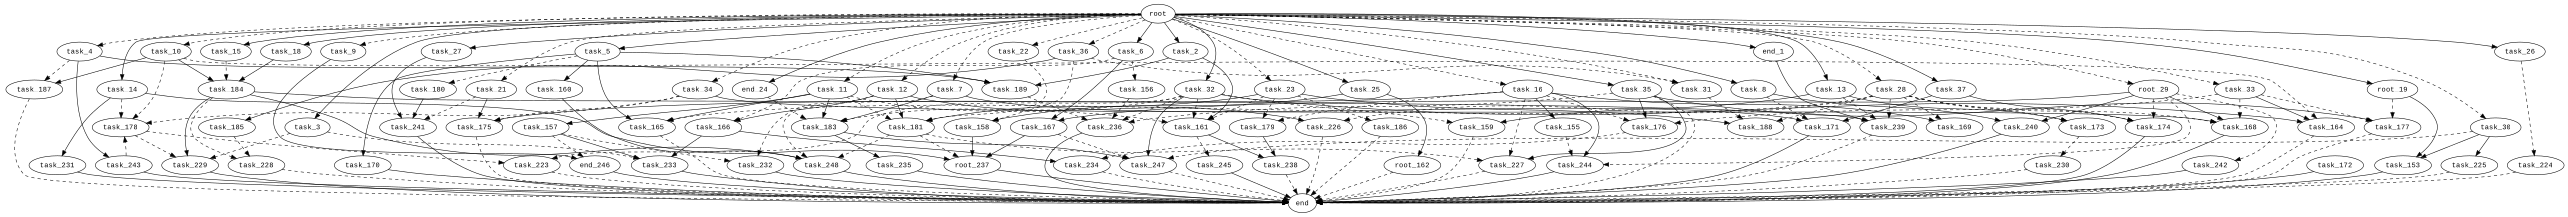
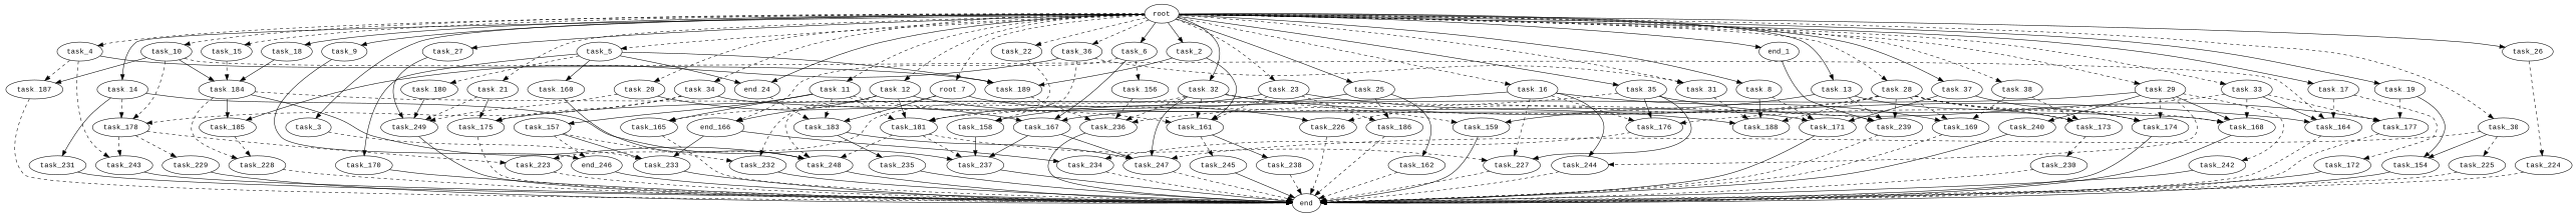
  digraph {
    fontname="Liberation Mono"
    node [fontname="Liberation Mono"]
    edge [fontname="Liberation Mono" style=dashed]
    n1 [label=end_1]
    root
    task_2
    task_3
    task_4
    task_5
    task_6
-   task_7
+   task_7 [label=root_7]
    task_8
    task_9
    task_10
    task_11
    task_12
    task_13
    task_14
    task_15
    task_16
+   task_17
    task_18
-   task_19 [label=root_19]
+   task_19
+   task_20
    task_21
    task_22
    task_23
    n25 [label=end_24]
    task_25
    task_26
    task_27
    task_28
-   task_29 [label=root_29]
+   task_29
    task_30
    task_31
    task_32
    task_33
    task_34
    task_35
    task_36
    task_37
+   task_38
    task_239
    task_161
    task_189
    task_229
    task_233
    task_187
    task_243
    task_160
    task_165
    task_170
    task_180
    task_156
-   task_166
+   task_166 [label=end_166]
    task_167
    task_171
    task_183
    task_248
    task_240
    n58 [label=end_246]
    task_164
    task_178
    task_184
    task_157
    task_181
    task_226
    task_232
    task_159
    task_173
    task_231
-   task_237 [label=root_237]
-   task_155
+   task_237
    task_169
    task_175
    task_176
-   task_179
    task_227
    task_244
    task_172
-   task_154 [label=task_153]
+   task_154
    task_177
-   task_241
+   task_241 [label=task_249]
    task_186
    task_188
    task_158
-   task_162 [label=root_162]
+   task_162
    task_224
    task_168
    task_174
    task_242
    task_225
    task_247
    task_223
    task_236
    task_185
    end
    task_238
    task_245
    task_234
    task_235
    task_228
    task_230
    n1 -> task_239 [style=solid]
    root -> n1 [style=solid]
    root -> task_2 [style=solid]
    root -> task_3 [style=solid]
    root -> task_4
-   root -> task_5 [style=solid]
+   root -> task_5
    root -> task_6 [style=solid]
    root -> task_7
    root -> task_8 [style=solid]
-   root -> task_9
+   root -> task_9 [style=solid]
    root -> task_10
    root -> task_11
    root -> task_12
    root -> task_13 [style=solid]
    root -> task_14 [style=solid]
-   root -> task_15 [style=solid]
+   root -> task_15
    root -> task_16
+   root -> task_17 [style=solid]
    root -> task_18 [style=solid]
    root -> task_19 [style=solid]
+   root -> task_20
    root -> task_21
    root -> task_22
    root -> task_23
    root -> n25 [style=solid]
    root -> task_25 [style=solid]
    root -> task_26 [style=solid]
    root -> task_27 [style=solid]
    root -> task_28
    root -> task_29
    root -> task_30
    root -> task_31
    root -> task_32 [style=solid]
    root -> task_33
    root -> task_34
    root -> task_35 [style=solid]
    root -> task_36
    root -> task_37 [style=solid]
+   root -> task_38
    task_2 -> task_161 [style=solid]
    task_2 -> task_189 [style=solid]
-   task_3 -> task_229
    task_3 -> task_233
    task_4 -> task_189 [style=solid]
    task_4 -> task_187
-   task_4 -> task_243 [style=solid]
+   task_4 -> task_243
    task_5 -> task_189 [style=solid]
    task_5 -> task_160 [style=solid]
-   task_5 -> task_165 [style=solid]
+   task_5 -> n25 [style=solid]
    task_5 -> task_170 [style=solid]
    task_5 -> task_180
    task_6 -> task_156
    task_6 -> task_166
    task_6 -> task_167 [style=solid]
    task_7 -> task_171 [style=solid]
    task_7 -> task_183 [style=solid]
    task_7 -> task_248
    task_8 -> task_171
-   task_8 -> task_240 [style=solid]
+   task_8 -> task_188 [style=solid]
    task_9 -> n58 [style=solid]
    task_10 -> task_187 [style=solid]
    task_10 -> task_164
    task_10 -> task_178
    task_10 -> task_184 [style=solid]
    task_11 -> task_161
    task_11 -> task_165 [style=solid]
-   task_11 -> task_183 [style=solid]
+   task_11 -> task_183
    task_11 -> task_157 [style=solid]
    task_11 -> task_181
    task_12 -> task_166 [style=solid]
    task_12 -> task_181 [style=solid]
    task_12 -> task_226 [style=solid]
    task_12 -> task_232
    task_13 -> task_239
    task_13 -> task_159 [style=solid]
    task_13 -> task_173 [style=solid]
    task_14 -> task_178
    task_14 -> task_231 [style=solid]
    task_14 -> task_237 [style=solid]
    task_15 -> task_184
-   task_16 -> task_155 [style=solid]
    task_16 -> task_169 [style=solid]
    task_16 -> task_175 [style=solid]
    task_16 -> task_176
-   task_16 -> task_179
    task_16 -> task_227
    task_16 -> task_244 [style=solid]
+   task_17 -> task_164
+   task_17 -> task_172
    task_18 -> task_184 [style=solid]
    task_19 -> task_154 [style=solid]
    task_19 -> task_177
+   task_20 -> task_167 [style=solid]
+   task_20 -> task_241
    task_21 -> task_175 [style=solid]
    task_21 -> task_241
    task_22 -> task_181
    task_23 -> task_161
    task_23 -> task_181 [style=solid]
-   task_23 -> task_179
    task_23 -> task_186
    task_23 -> task_188 [style=solid]
    n25 -> task_183
+   task_25 -> task_186
    task_25 -> task_158 [style=solid]
    task_25 -> task_162 [style=solid]
    task_26 -> task_224
    task_27 -> task_241 [style=solid]
    task_28 -> task_239
    task_28 -> task_165
    task_28 -> task_226
    task_28 -> task_173
    task_28 -> task_169
    task_28 -> task_188
    task_28 -> task_168
    task_28 -> task_174
    task_29 -> task_167 [style=solid]
    task_29 -> task_240 [style=solid]
    task_29 -> task_244
    task_29 -> task_168 [style=solid]
    task_29 -> task_174
    task_29 -> task_242
    task_30 -> task_154 [style=solid]
-   task_30 -> task_225 [style=solid]
+   task_30 -> task_225
    task_30 -> task_247
    task_31 -> task_188
    task_32 -> task_161
-   task_32 -> task_183
    task_32 -> task_164 [style=solid]
    task_32 -> task_159
    task_32 -> task_247 [style=solid]
    task_32 -> task_223
    task_32 -> task_236
    task_33 -> task_164 [style=solid]
    task_33 -> task_176
    task_33 -> task_177
    task_33 -> task_168
    task_34 -> task_178
    task_34 -> task_175
    task_34 -> task_168 [style=solid]
    task_35 -> task_176 [style=solid]
    task_35 -> task_227 [style=solid]
    task_35 -> task_177 [style=solid]
    task_35 -> task_236
    task_36 -> task_31
    task_36 -> task_158
    task_36 -> task_185 [style=solid]
    task_37 -> task_171 [style=solid]
    task_37 -> task_174 [style=solid]
+   task_38 -> task_173
+   task_38 -> task_169
    task_239 -> end
    task_161 -> task_238 [style=solid]
    task_161 -> task_245
    task_189 -> task_236
    task_229 -> end [style=solid]
    task_233 -> end [style=solid]
    task_187 -> end
    task_243 -> end [style=solid]
    task_160 -> task_248 [style=solid]
    task_165 -> end
    task_170 -> end [style=solid]
    task_180 -> task_241 [style=solid]
    task_156 -> task_236
    task_166 -> task_233 [style=solid]
    task_166 -> task_234 [style=solid]
    task_167 -> task_237 [style=solid]
-   task_167 -> task_247
+   task_167 -> task_247 [style=solid]
    task_171 -> end [style=solid]
    task_183 -> task_247 [style=solid]
    task_183 -> task_235 [style=solid]
    task_248 -> end [style=solid]
    task_240 -> end [style=solid]
    n58 -> end [style=solid]
    task_164 -> end
    task_178 -> task_229
-   task_243 -> task_178
+   task_178 -> task_243
    task_178 -> task_223
-   task_184 -> task_239 [style=solid]
-   task_184 -> task_229 [style=solid]
+   task_184 -> task_239
+   task_184 -> task_185 [style=solid]
    task_184 -> task_248 [style=solid]
    task_184 -> task_228
    task_157 -> task_233 [style=solid]
    task_157 -> n58
    task_157 -> task_232
    task_181 -> task_248
    task_181 -> task_237
    task_181 -> task_227
    task_226 -> end
    task_232 -> end [style=solid]
-   task_159 -> end
+   task_159 -> end [style=solid]
    task_173 -> task_230
    task_231 -> end [style=solid]
    task_237 -> end [style=solid]
-   task_155 -> task_244
-   task_35 -> end
+   task_169 -> end
    task_175 -> end
    task_176 -> task_234
-   task_179 -> task_238 [style=solid]
    task_227 -> end
-   task_244 -> end [style=solid]
+   task_244 -> end
    task_172 -> end [style=solid]
    task_154 -> end [style=solid]
    task_177 -> end
    task_241 -> end [style=solid]
    task_186 -> end
    task_158 -> task_237 [style=solid]
    task_162 -> end
    task_224 -> end
    task_168 -> end [style=solid]
    task_174 -> end [style=solid]
    task_242 -> end [style=solid]
    task_225 -> end
    task_247 -> end
    task_223 -> end
    task_236 -> end [style=solid]
    task_185 -> task_228
    task_238 -> end
    task_245 -> end [style=solid]
    task_234 -> end
    task_235 -> end [style=solid]
    task_228 -> end
    task_230 -> end
  }
